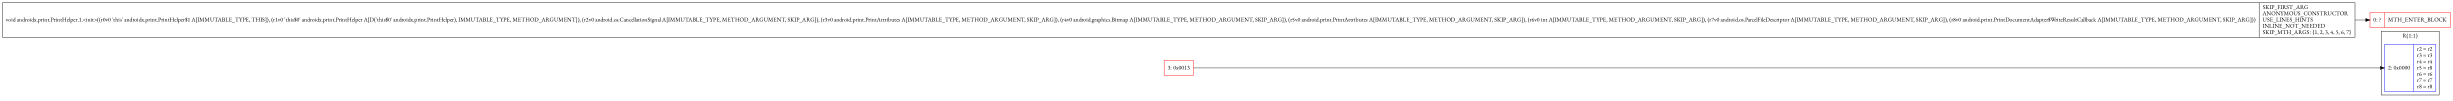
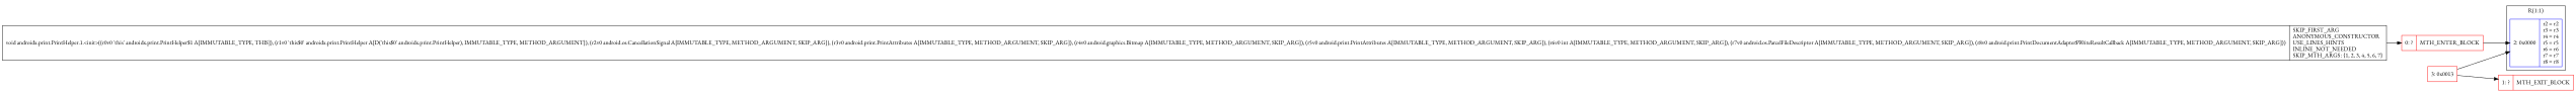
  digraph {
    fontname="EB Garamond"
    rankdir=LR
    node [color=red fontname="EB Garamond" shape=record]
    edge [fontname="EB Garamond"]
-   n1 [color=blue label="{2\:\ 0x0000|r2 = r2\lr3 = r3\lr4 = r4\lr5 = r8\lr6 = r6\lr7 = r7\lr8 = r8\l}"]
+   n1 [color=blue label="{2\:\ 0x0000|r2 = r2\lr3 = r3\lr4 = r4\lr5 = r5\lr6 = r6\lr7 = r7\lr8 = r8\l}"]
    n2 [label="{3\:\ 0x0013}"]
+   n3 [label="{1\:\ ?|MTH_EXIT_BLOCK\l}"]
    n4 [label="{0\:\ ?|MTH_ENTER_BLOCK\l}"]
    n5 [label="{void androidx.print.PrintHelper.1.\<init\>((r0v0 'this' androidx.print.PrintHelper$1 A[IMMUTABLE_TYPE, THIS]), (r1v0 'this$0' androidx.print.PrintHelper A[D('this$0' androidx.print.PrintHelper), IMMUTABLE_TYPE, METHOD_ARGUMENT]), (r2v0 android.os.CancellationSignal A[IMMUTABLE_TYPE, METHOD_ARGUMENT, SKIP_ARG]), (r3v0 android.print.PrintAttributes A[IMMUTABLE_TYPE, METHOD_ARGUMENT, SKIP_ARG]), (r4v0 android.graphics.Bitmap A[IMMUTABLE_TYPE, METHOD_ARGUMENT, SKIP_ARG]), (r5v0 android.print.PrintAttributes A[IMMUTABLE_TYPE, METHOD_ARGUMENT, SKIP_ARG]), (r6v0 int A[IMMUTABLE_TYPE, METHOD_ARGUMENT, SKIP_ARG]), (r7v0 android.os.ParcelFileDescriptor A[IMMUTABLE_TYPE, METHOD_ARGUMENT, SKIP_ARG]), (r8v0 android.print.PrintDocumentAdapter$WriteResultCallback A[IMMUTABLE_TYPE, METHOD_ARGUMENT, SKIP_ARG]))  | SKIP_FIRST_ARG\lANONYMOUS_CONSTRUCTOR\lUSE_LINES_HINTS\lINLINE_NOT_NEEDED\lSKIP_MTH_ARGS: \{1, 2, 3, 4, 5, 6, 7\}\l}" color=""]
    subgraph cluster_1 {
      label="R(1:1)"
      n1
    }
    n2 -> n1
+   n2 -> n3
+   n4 -> n1
    n5 -> n4
  }
